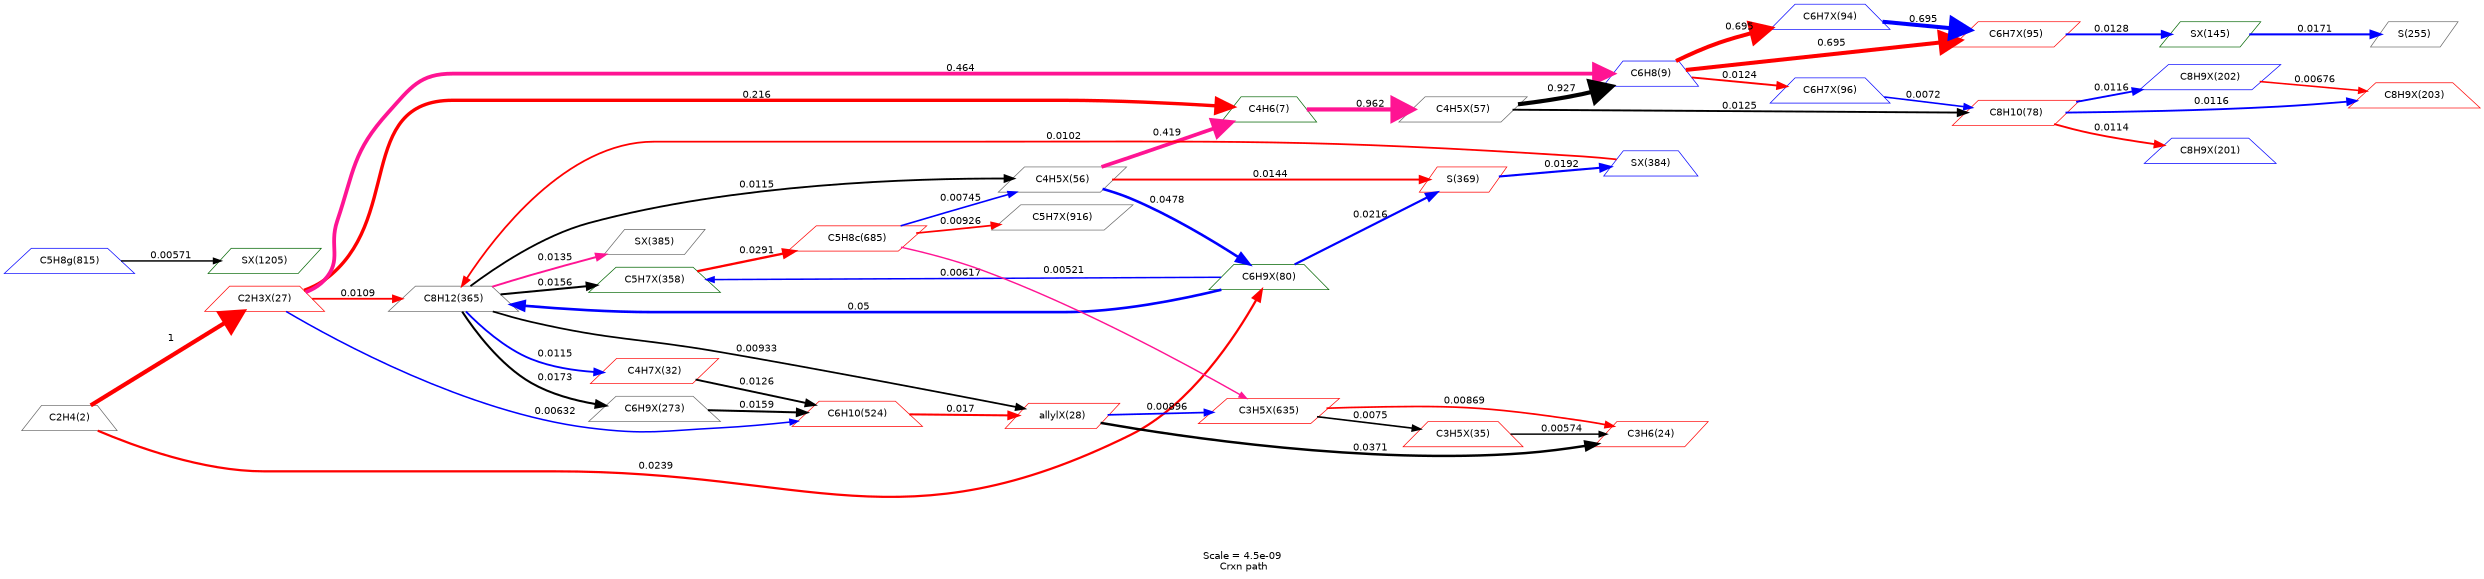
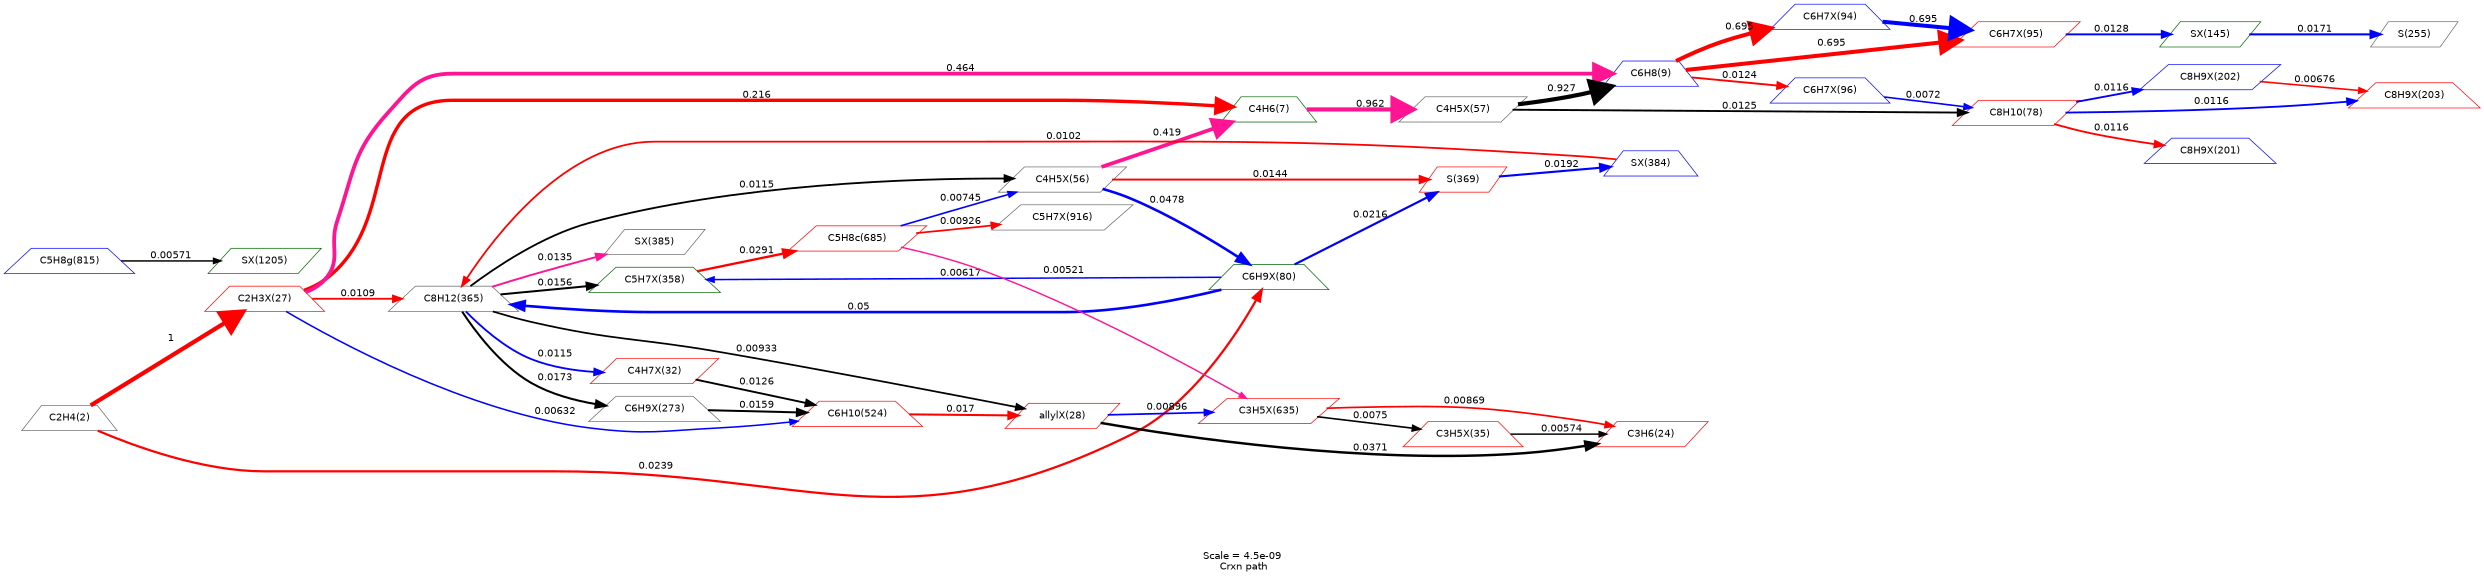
  digraph {
    fontname=Helvetica
    label="Scale = 4.5e-09\l Crxn path"
    rankdir=LR
    node [color=red fontname=Helvetica shape=trapezium]
    edge [arrowsize=2.86 color=red fontname=Helvetica style="setlinewidth(5.73)"]
    n1 [color=gray40 label="C2H4(2)"]
    n2 [label="C2H3X(27)"]
    n3 [color=darkgreen label="C6H9X(80)"]
    n4 [color=darkgreen label="C4H6(7)"]
    n5 [color=blue label="C6H8(9)"]
    n6 [color=gray40 label="C8H12(365)"]
    n7 [label="C6H10(524)"]
    n8 [label="S(369)" shape=parallelogram]
    n9 [color=darkgreen label="C5H7X(358)"]
    n10 [color=gray40 label="C4H5X(57)" shape=parallelogram]
    n11 [color=blue label="C6H7X(96)"]
    n12 [label="C6H7X(95)" shape=parallelogram]
    n13 [color=blue label="C6H7X(94)"]
    n14 [color=gray40 label="C4H5X(56)" shape=parallelogram]
    n15 [label="C4H7X(32)" shape=parallelogram]
    n16 [color=gray40 label="C6H9X(273)"]
    n17 [label="allylX(28)" shape=parallelogram]
    n18 [color=gray40 label="SX(385)" shape=parallelogram]
    n19 [color=blue label="SX(384)"]
    n20 [label="C8H10(78)" shape=parallelogram]
    n21 [color=darkgreen label="SX(145)" shape=parallelogram]
    n22 [label="C3H5X(635)" shape=parallelogram]
    n23 [label="C3H6(24)" shape=parallelogram]
    n24 [label="C5H8c(685)" shape=parallelogram]
    n25 [label="C8H9X(203)"]
    n26 [color=blue label="C8H9X(202)" shape=parallelogram]
    n27 [color=blue label="C8H9X(201)"]
    n28 [color=gray40 label="C5H7X(916)" shape=parallelogram]
    n29 [label="C3H5X(35)"]
    n30 [color=gray40 label="S(255)" shape=parallelogram]
    n31 [color=blue label="C5H8g(815)"]
    n32 [color=darkgreen label="SX(1205)" shape=parallelogram]
    n1 -> n2 [arrowsize=3 label=" 1" style="setlinewidth(6)"]
    n1 -> n3 [arrowsize=1.59 label=" 0.0239" style="setlinewidth(3.18)"]
    n2 -> n4 [arrowsize=2.42 label=" 0.216" style="setlinewidth(4.84)"]
    n2 -> n5 [arrowsize=2.71 color=deeppink label=" 0.464" style="setlinewidth(5.42)"]
    n2 -> n6 [arrowsize=1.29 label=" 0.0109" style="setlinewidth(2.59)"]
    n2 -> n7 [arrowsize=1.09 color=blue label=" 0.00632" style="setlinewidth(2.18)"]
    n3 -> n6 [arrowsize=1.87 color=blue label=" 0.05" style="setlinewidth(3.74)"]
    n3 -> n8 [arrowsize=1.55 color=blue label=" 0.0216" style="setlinewidth(3.11)"]
    n3 -> n9 [arrowsize=1.08 color=blue label=" 0.00617" style="setlinewidth(2.16)"]
    n4 -> n10 [arrowsize=2.99 color=deeppink label=" 0.962" style="setlinewidth(5.97)"]
    n5 -> n11 [arrowsize=1.34 label=" 0.0124" style="setlinewidth(2.68)"]
    n5 -> n12 [label=" 0.695"]
    n5 -> n13 [label=" 0.695"]
    n6 -> n9 [arrowsize=1.43 color=black label=" 0.0156" style="setlinewidth(2.86)"]
    n6 -> n14 [arrowsize=1.31 color=black label=" 0.0115" style="setlinewidth(2.63)"]
    n6 -> n15 [arrowsize=1.31 color=blue label=" 0.0115" style="setlinewidth(2.63)"]
    n6 -> n16 [arrowsize=1.47 color=black label=" 0.0173" style="setlinewidth(2.93)"]
    n6 -> n17 [arrowsize=1.24 color=black label=" 0.00933" style="setlinewidth(2.47)"]
    n6 -> n18 [arrowsize=1.37 color=deeppink label=" 0.0135" style="setlinewidth(2.75)"]
    n7 -> n17 [arrowsize=1.46 label=" 0.017" style="setlinewidth(2.92)"]
    n8 -> n19 [arrowsize=1.51 color=blue label=" 0.0192" style="setlinewidth(3.01)"]
    n9 -> n24 [arrowsize=1.67 label=" 0.0291" style="setlinewidth(3.33)"]
    n10 -> n5 [arrowsize=2.97 color=black label=" 0.927" style="setlinewidth(5.94)"]
    n10 -> n20 [arrowsize=1.35 color=black label=" 0.0125" style="setlinewidth(2.69)"]
    n11 -> n20 [arrowsize=1.14 color=blue label=" 0.0072" style="setlinewidth(2.28)"]
    n12 -> n21 [arrowsize=1.36 color=blue label=" 0.0128" style="setlinewidth(2.71)"]
    n13 -> n12 [color=blue label=" 0.695"]
    n14 -> n3 [arrowsize=1.85 color=blue label=" 0.0478" style="setlinewidth(3.7)"]
    n14 -> n4 [arrowsize=2.67 color=deeppink label=" 0.419" style="setlinewidth(5.34)"]
    n14 -> n8 [arrowsize=1.4 label=" 0.0144" style="setlinewidth(2.8)"]
    n15 -> n7 [arrowsize=1.35 color=black label=" 0.0126" style="setlinewidth(2.7)"]
    n16 -> n7 [arrowsize=1.44 color=black label=" 0.0159" style="setlinewidth(2.87)"]
    n17 -> n22 [arrowsize=1.22 color=blue label=" 0.00896" style="setlinewidth(2.44)"]
    n17 -> n23 [arrowsize=1.76 color=black label=" 0.0371" style="setlinewidth(3.51)"]
    n19 -> n6 [arrowsize=1.27 label=" 0.0102" style="setlinewidth(2.53)"]
    n20 -> n25 [arrowsize=1.32 color=blue label=" 0.0116" style="setlinewidth(2.64)"]
    n20 -> n26 [arrowsize=1.32 color=blue label=" 0.0116" style="setlinewidth(2.64)"]
-   n20 -> n27 [arrowsize=1.32 label=" 0.0114" style="setlinewidth(2.64)"]
+   n20 -> n27 [arrowsize=1.32 label=" 0.0116" style="setlinewidth(2.64)"]
    n21 -> n30 [arrowsize=1.46 color=blue label=" 0.0171" style="setlinewidth(2.93)"]
    n22 -> n23 [arrowsize=1.21 label=" 0.00869" style="setlinewidth(2.42)"]
    n22 -> n29 [arrowsize=1.15 color=black label=" 0.0075" style="setlinewidth(2.31)"]
    n24 -> n14 [arrowsize=1.15 color=blue label=" 0.00745" style="setlinewidth(2.3)"]
    n24 -> n22 [arrowsize=1.02 color=deeppink label=" 0.00521" style="setlinewidth(2.03)"]
    n24 -> n28 [arrowsize=1.23 label=" 0.00926" style="setlinewidth(2.46)"]
    n26 -> n25 [arrowsize=1.11 label=" 0.00676" style="setlinewidth(2.23)"]
    n29 -> n23 [arrowsize=1.05 color=black label=" 0.00574" style="setlinewidth(2.1)"]
    n31 -> n32 [arrowsize=1.05 color=black label=" 0.00571" style="setlinewidth(2.1)"]
  }
